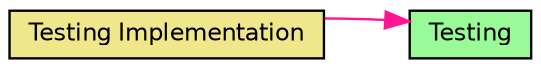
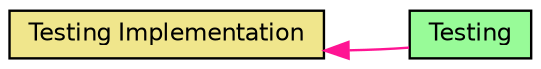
  digraph {
    rankdir=LR
    node [color=black fontname=Helvetica fontsize=10 shape=record style=filled]
    n1 [fillcolor=khaki fontcolor=black height=0.2 label="Testing Implementation" width=0.4]
    n2 [fillcolor=palegreen height=0.2 label=Testing width=0.4]
-   n2 -> n1 [dir=back fontname=Helvetica fontsize=10 labelfontname=Helvetica labelfontsize=10 shape=plaintext style=solid color=deeppink]
+   n1 -> n2 [dir=back fontname=Helvetica fontsize=10 labelfontname=Helvetica labelfontsize=10 shape=plaintext style=solid color=deeppink]
  }
